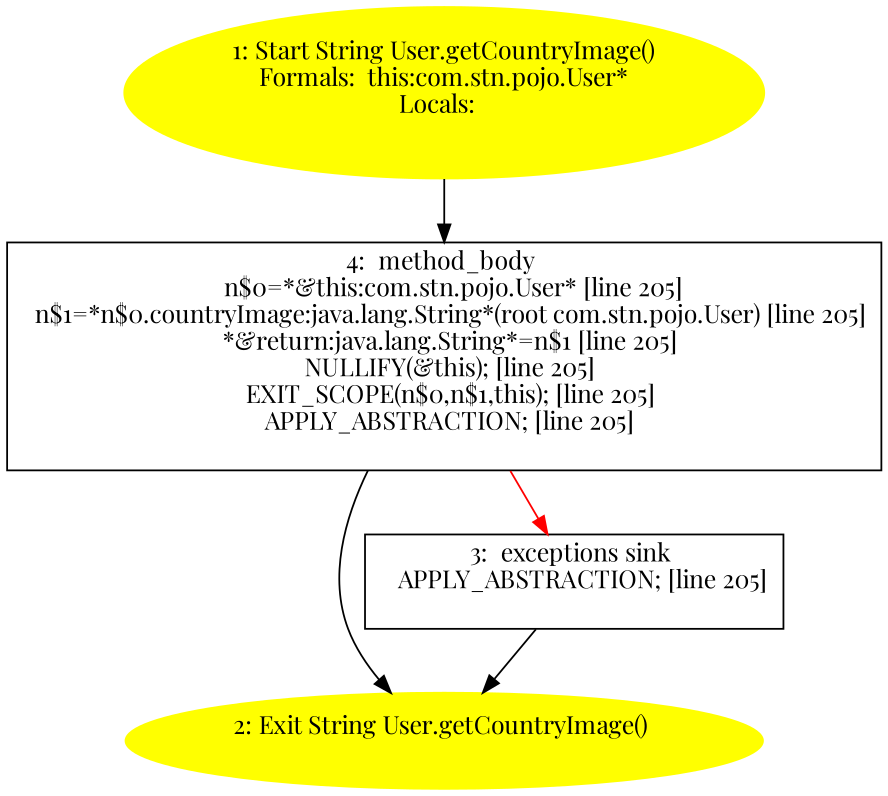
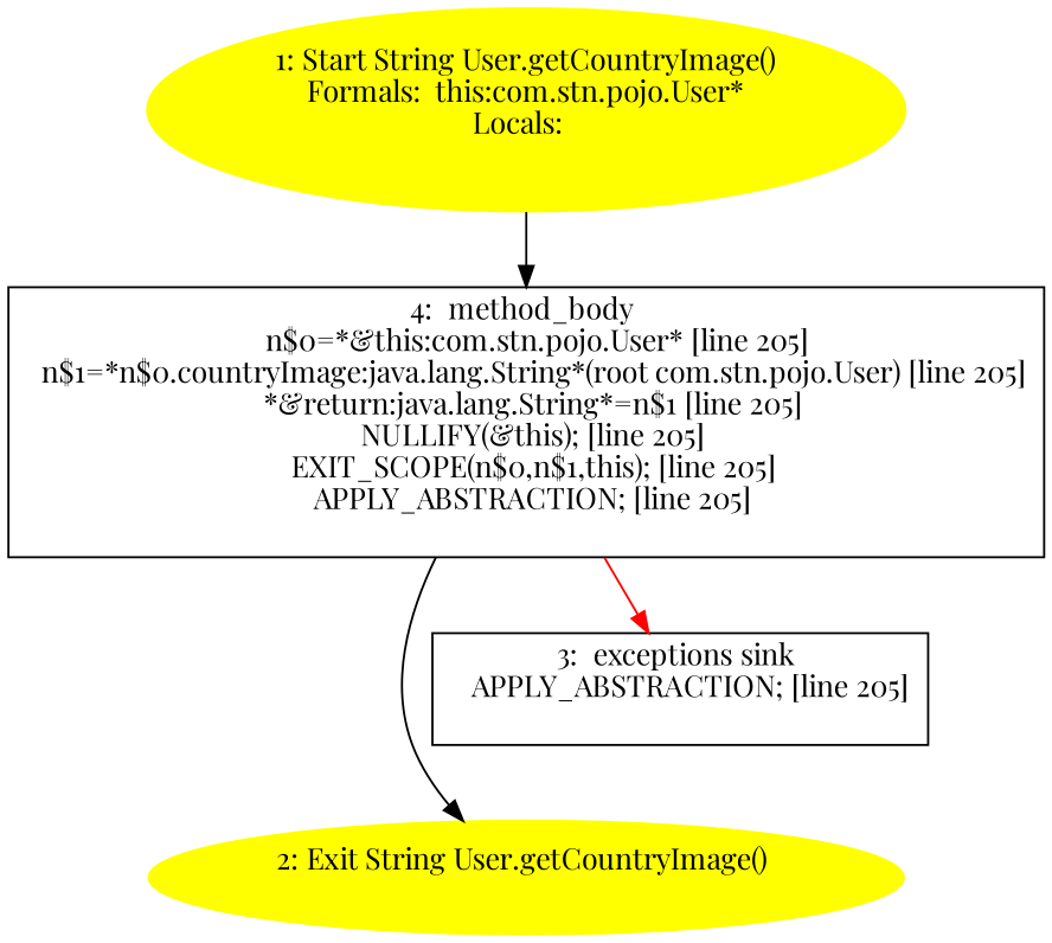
  digraph {
    fontname="Playfair Display"
    node [fontname="Playfair Display"]
    edge [fontname="Playfair Display"]
    n1 [color=yellow label="1: Start String User.getCountryImage()\nFormals:  this:com.stn.pojo.User*\nLocals:  \n  " style=filled]
    n2 [label="4:  method_body \n   n$0=*&this:com.stn.pojo.User* [line 205]\n  n$1=*n$0.countryImage:java.lang.String*(root com.stn.pojo.User) [line 205]\n  *&return:java.lang.String*=n$1 [line 205]\n  NULLIFY(&this); [line 205]\n  EXIT_SCOPE(n$0,n$1,this); [line 205]\n  APPLY_ABSTRACTION; [line 205]\n " shape=box]
    n3 [color=yellow label="2: Exit String User.getCountryImage() \n  " style=filled]
    n4 [label="3:  exceptions sink \n   APPLY_ABSTRACTION; [line 205]\n " shape=box]
    n1 -> n2
    n2 -> n3
    n2 -> n4 [color=red]
-   n4 -> n3
  }
